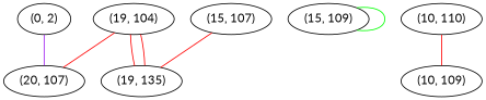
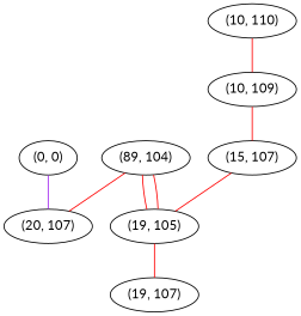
  graph {
    fontname=Lato
    node [fontname=Lato]
    edge [color=red fontname=Lato weight=1]
    n1 [label="(20, 107)"]
-   "(19, 104)"
-   "(19, 105)" [label="(19, 135)"]
-   "(15, 109)"
+   "(19, 104)" [label="(89, 104)"]
+   "(19, 105)"
+   "(19, 107)"
    "(15, 107)"
    n7 [label="(10, 110)"]
    "(10, 109)"
-   "(0, 0)" [label="(0, 2)"]
+   "(0, 0)"
    "(19, 104)" -- n1
    "(19, 104)" -- "(19, 105)"
    "(19, 104)" -- "(19, 105)"
-   "(15, 109)" -- "(15, 109)" [color=green weight=2]
+   "(19, 105)" -- "(19, 107)"
    "(15, 107)" -- "(19, 105)"
    n7 -- "(10, 109)"
+   "(10, 109)" -- "(15, 107)"
    "(0, 0)" -- n1 [color=purple weight=4]
  }
